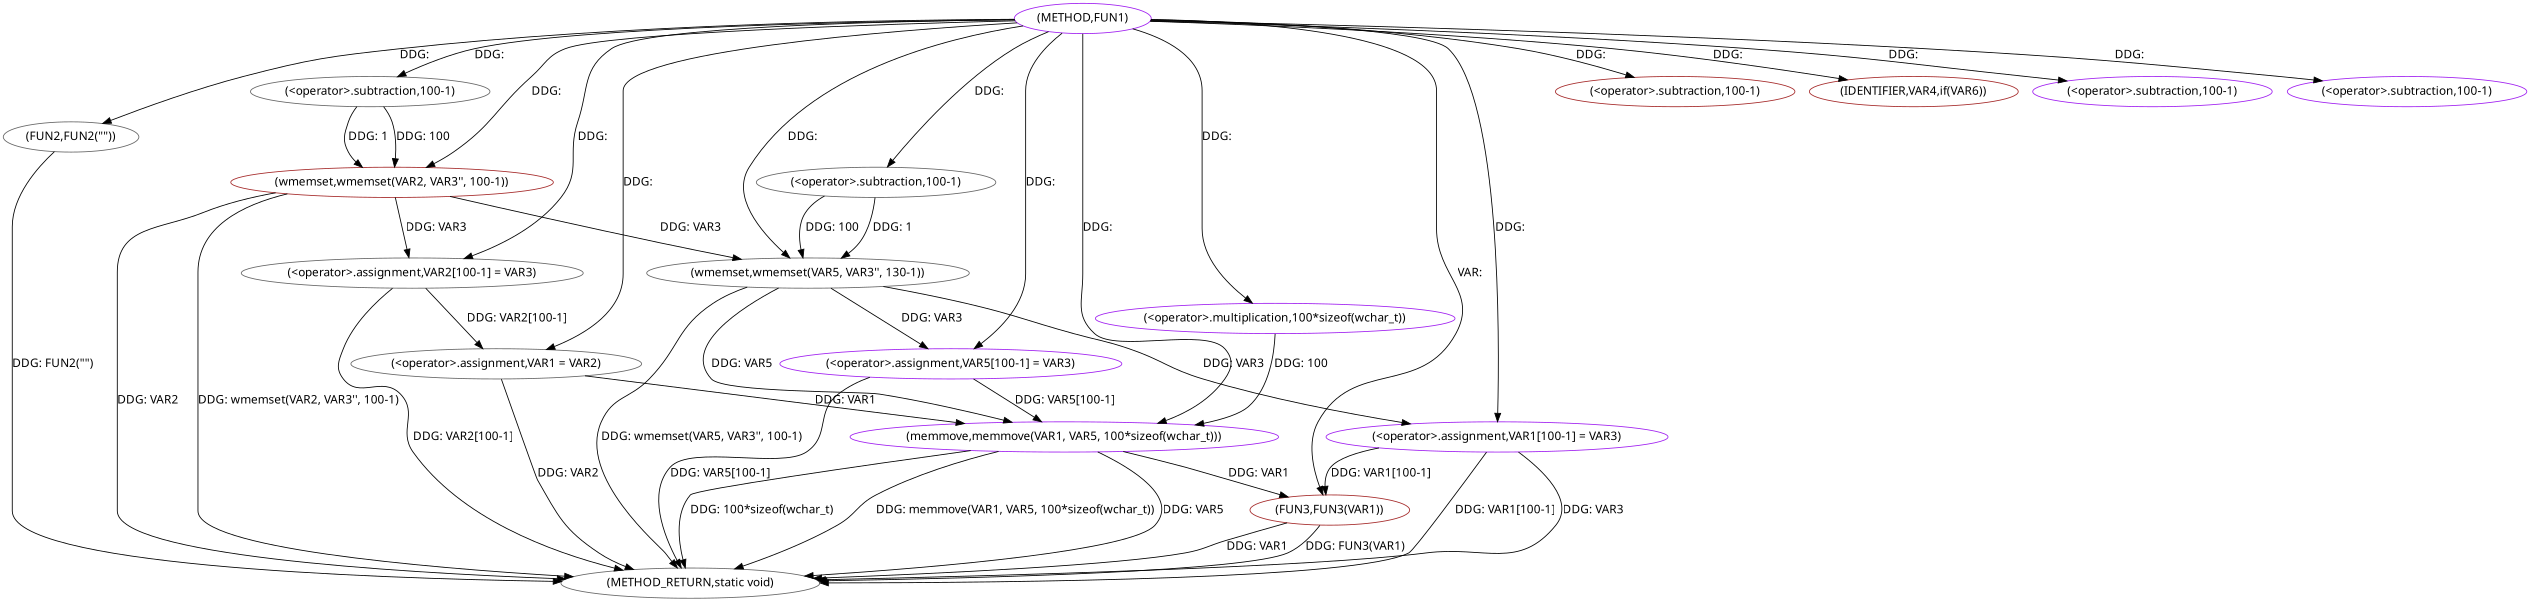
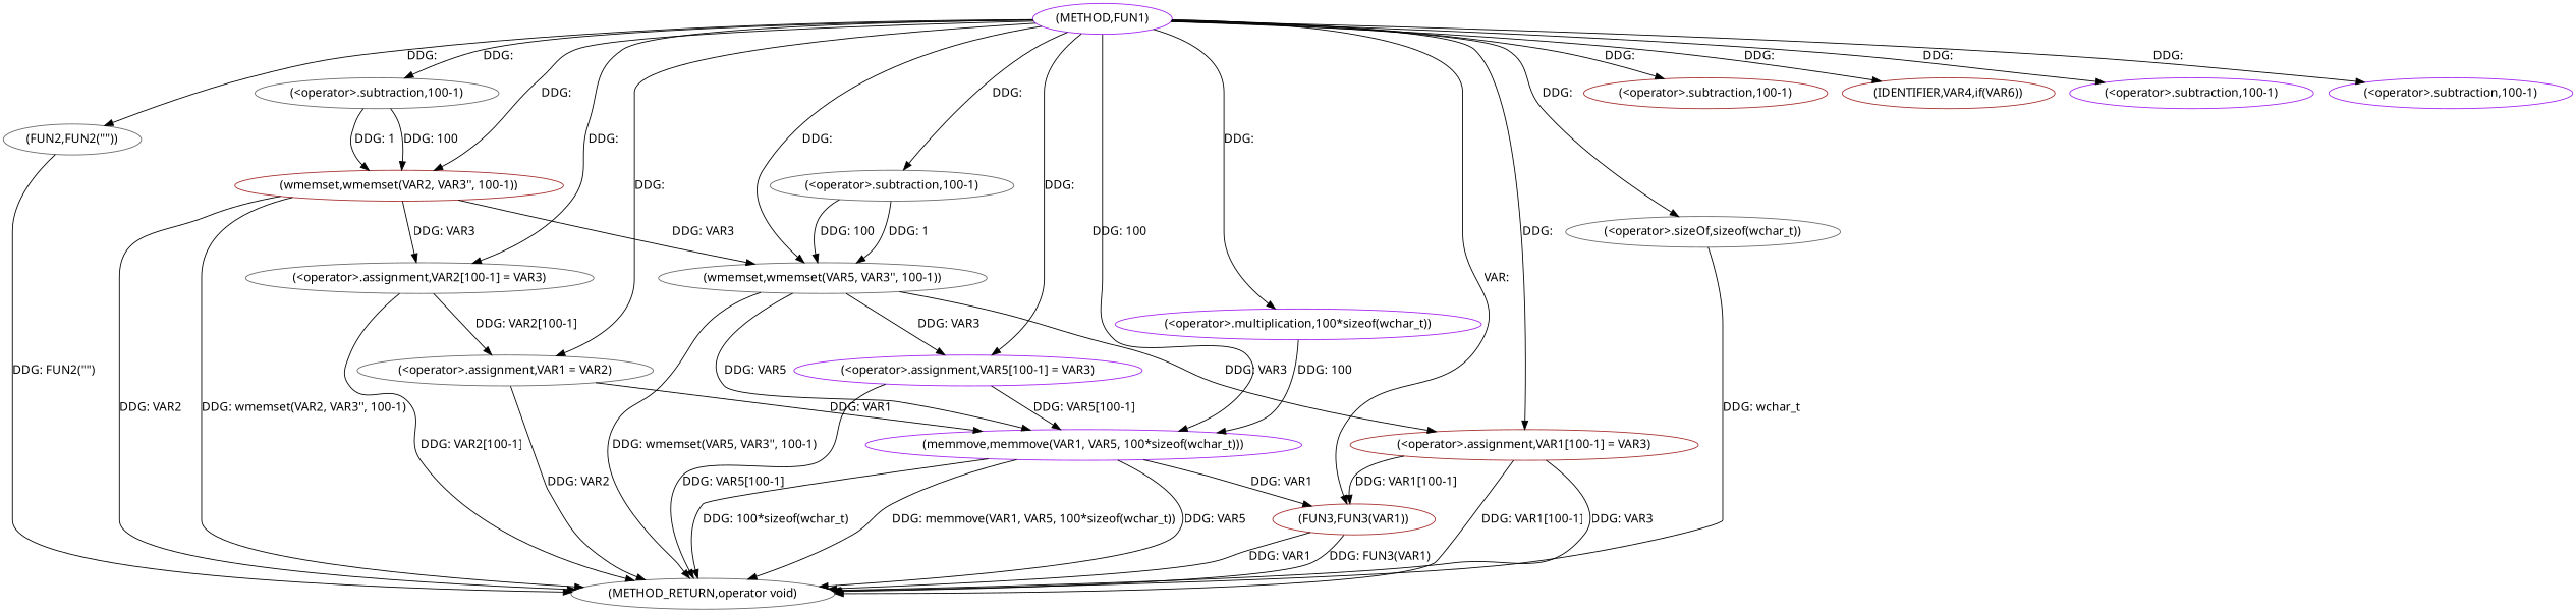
  digraph {
    fontname="Noto Sans"
    node [color=gray40 fontname="Noto Sans"]
    edge [fontname="Noto Sans"]
    n1 [color=purple label="(METHOD,FUN1)"]
    n2 [color=brown label="(wmemset,wmemset(VAR2, VAR3'', 100-1))"]
    n3 [label="(<operator>.subtraction,100-1)"]
    n4 [label="(<operator>.assignment,VAR2[100-1] = VAR3)"]
    n5 [color=brown label="(<operator>.subtraction,100-1)"]
    n6 [color=brown label="(IDENTIFIER,VAR4,if(VAR6))"]
    n7 [label="(FUN2,FUN2(\"\"))"]
    n8 [label="(<operator>.assignment,VAR1 = VAR2)"]
-   n9 [label="(wmemset,wmemset(VAR5, VAR3'', 130-1))"]
+   n9 [label="(wmemset,wmemset(VAR5, VAR3'', 100-1))"]
    n10 [label="(<operator>.subtraction,100-1)"]
    n11 [color=purple label="(<operator>.assignment,VAR5[100-1] = VAR3)"]
    n12 [color=purple label="(<operator>.subtraction,100-1)"]
    n13 [color=purple label="(memmove,memmove(VAR1, VAR5, 100*sizeof(wchar_t)))"]
    n14 [color=purple label="(<operator>.multiplication,100*sizeof(wchar_t))"]
-   n16 [color=purple label="(<operator>.assignment,VAR1[100-1] = VAR3)"]
+   n15 [label="(<operator>.sizeOf,sizeof(wchar_t))"]
+   n16 [color=brown label="(<operator>.assignment,VAR1[100-1] = VAR3)"]
    n17 [color=purple label="(<operator>.subtraction,100-1)"]
    n18 [color=brown label="(FUN3,FUN3(VAR1))"]
-   n19 [label="(METHOD_RETURN,static void)"]
+   n19 [label="(METHOD_RETURN,operator void)"]
    n1 -> n2 [label="DDG: "]
    n1 -> n3 [label="DDG: "]
    n1 -> n4 [label="DDG: "]
    n1 -> n5 [label="DDG: "]
    n1 -> n6 [label="DDG: "]
    n1 -> n7 [label="DDG: "]
    n1 -> n8 [label="DDG: "]
    n1 -> n9 [label="DDG: "]
    n1 -> n10 [label="DDG: "]
    n1 -> n11 [label="DDG: "]
    n1 -> n12 [label="DDG: "]
-   n1 -> n13 [label="DDG: "]
+   n1 -> n13 [label="DDG: 100"]
    n1 -> n14 [label="DDG: "]
+   n1 -> n15 [label="DDG: "]
    n1 -> n16 [label="DDG: "]
    n1 -> n17 [label="DDG: "]
    n1 -> n18 [label="VAR: "]
    n2 -> n4 [label="DDG: VAR3"]
    n2 -> n9 [label="DDG: VAR3"]
    n2 -> n19 [label="DDG: wmemset(VAR2, VAR3'', 100-1)"]
    n2 -> n19 [label="DDG: VAR2"]
    n3 -> n2 [label="DDG: 100"]
    n3 -> n2 [label="DDG: 1"]
    n4 -> n8 [label="DDG: VAR2[100-1]"]
    n4 -> n19 [label="DDG: VAR2[100-1]"]
    n7 -> n19 [label="DDG: FUN2(\"\")"]
    n8 -> n13 [label="DDG: VAR1"]
    n8 -> n19 [label="DDG: VAR2"]
    n9 -> n11 [label="DDG: VAR3"]
    n9 -> n13 [label="DDG: VAR5"]
    n9 -> n16 [label="DDG: VAR3"]
    n9 -> n19 [label="DDG: wmemset(VAR5, VAR3'', 100-1)"]
    n10 -> n9 [label="DDG: 100"]
    n10 -> n9 [label="DDG: 1"]
    n11 -> n13 [label="DDG: VAR5[100-1]"]
    n11 -> n19 [label="DDG: VAR5[100-1]"]
    n13 -> n18 [label="DDG: VAR1"]
    n13 -> n19 [label="DDG: memmove(VAR1, VAR5, 100*sizeof(wchar_t))"]
    n13 -> n19 [label="DDG: VAR5"]
    n13 -> n19 [label="DDG: 100*sizeof(wchar_t)"]
    n14 -> n13 [label="DDG: 100"]
+   n15 -> n19 [label="DDG: wchar_t"]
    n16 -> n18 [label="DDG: VAR1[100-1]"]
    n16 -> n19 [label="DDG: VAR1[100-1]"]
    n16 -> n19 [label="DDG: VAR3"]
    n18 -> n19 [label="DDG: VAR1"]
    n18 -> n19 [label="DDG: FUN3(VAR1)"]
  }
